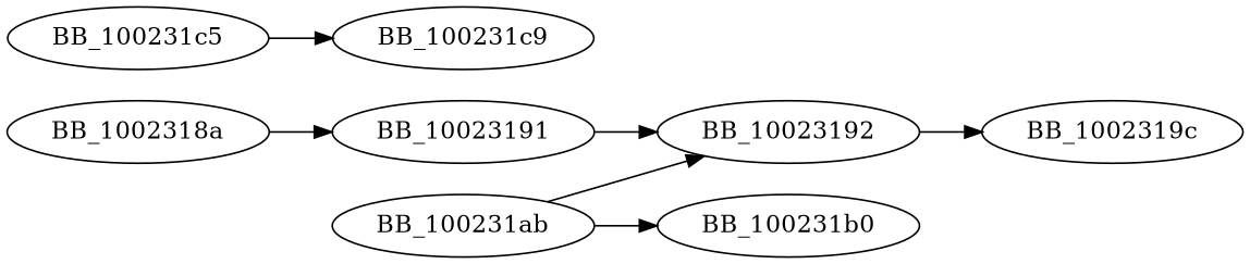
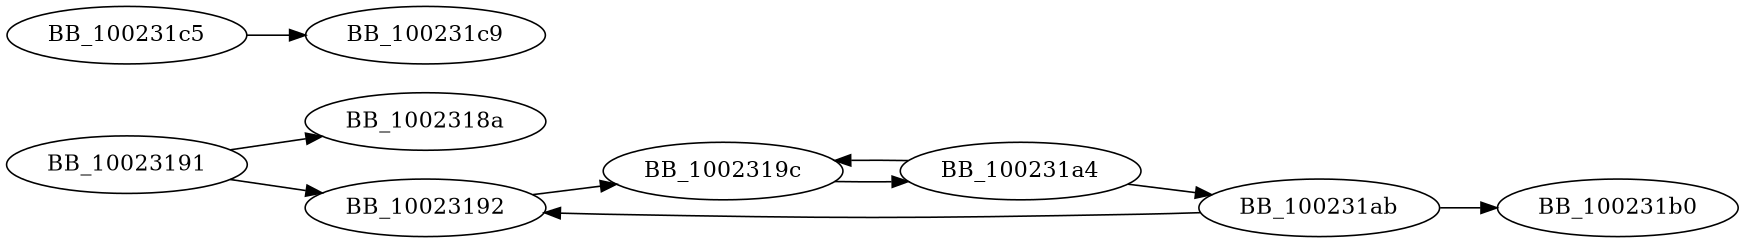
  digraph {
    rankdir=LR
    BB_1002318a
    BB_10023191
    BB_10023192
    BB_1002319c
    BB_100231c5
    BB_100231c9
+   BB_100231a4
    BB_100231ab
    BB_100231b0
-   BB_1002318a -> BB_10023191
+   BB_10023191 -> BB_1002318a
    BB_10023191 -> BB_10023192
    BB_10023192 -> BB_1002319c
+   BB_1002319c -> BB_100231a4
    BB_100231c5 -> BB_100231c9
+   BB_100231a4 -> BB_1002319c
+   BB_100231a4 -> BB_100231ab
    BB_100231ab -> BB_10023192
    BB_100231ab -> BB_100231b0
  }
